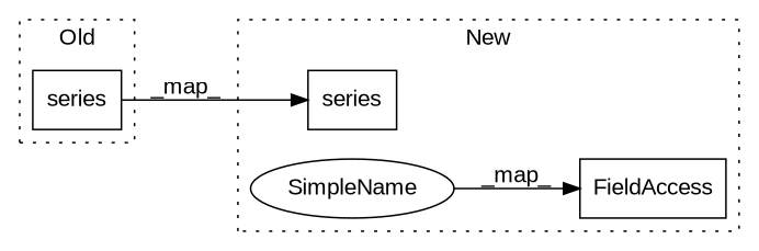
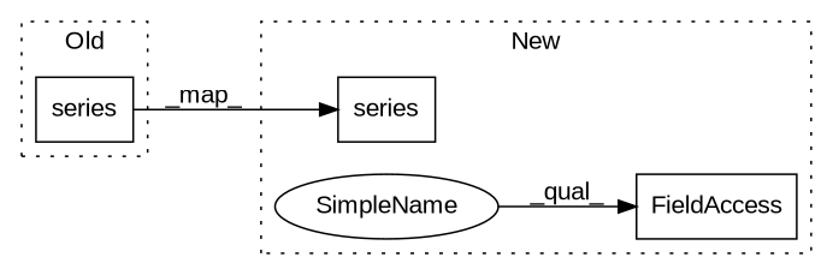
  digraph {
    rankdir=LR
    fontname="Liberation Sans"
    node [a=32 l="7,1" s="7451,7462" shape=box fontname="Liberation Sans"]
    edge [fontname="Liberation Sans"]
    n1 [label=series]
    n2 [a=22 l=10 label=FieldAccess s=7471]
    n3 [a=42 l=4 label=SimpleName s=7471 shape=ellipse]
    n4 [label=series]
    subgraph cluster_1 {
      label=New
      style=dotted
      n1
      n2
      n3
    }
    subgraph cluster_2 {
      label=Old
      style=dotted
      n4
    }
-   n3 -> n2 [label=_map_]
+   n3 -> n2 [label=_qual_]
    n4 -> n1 [label=_map_]
  }
